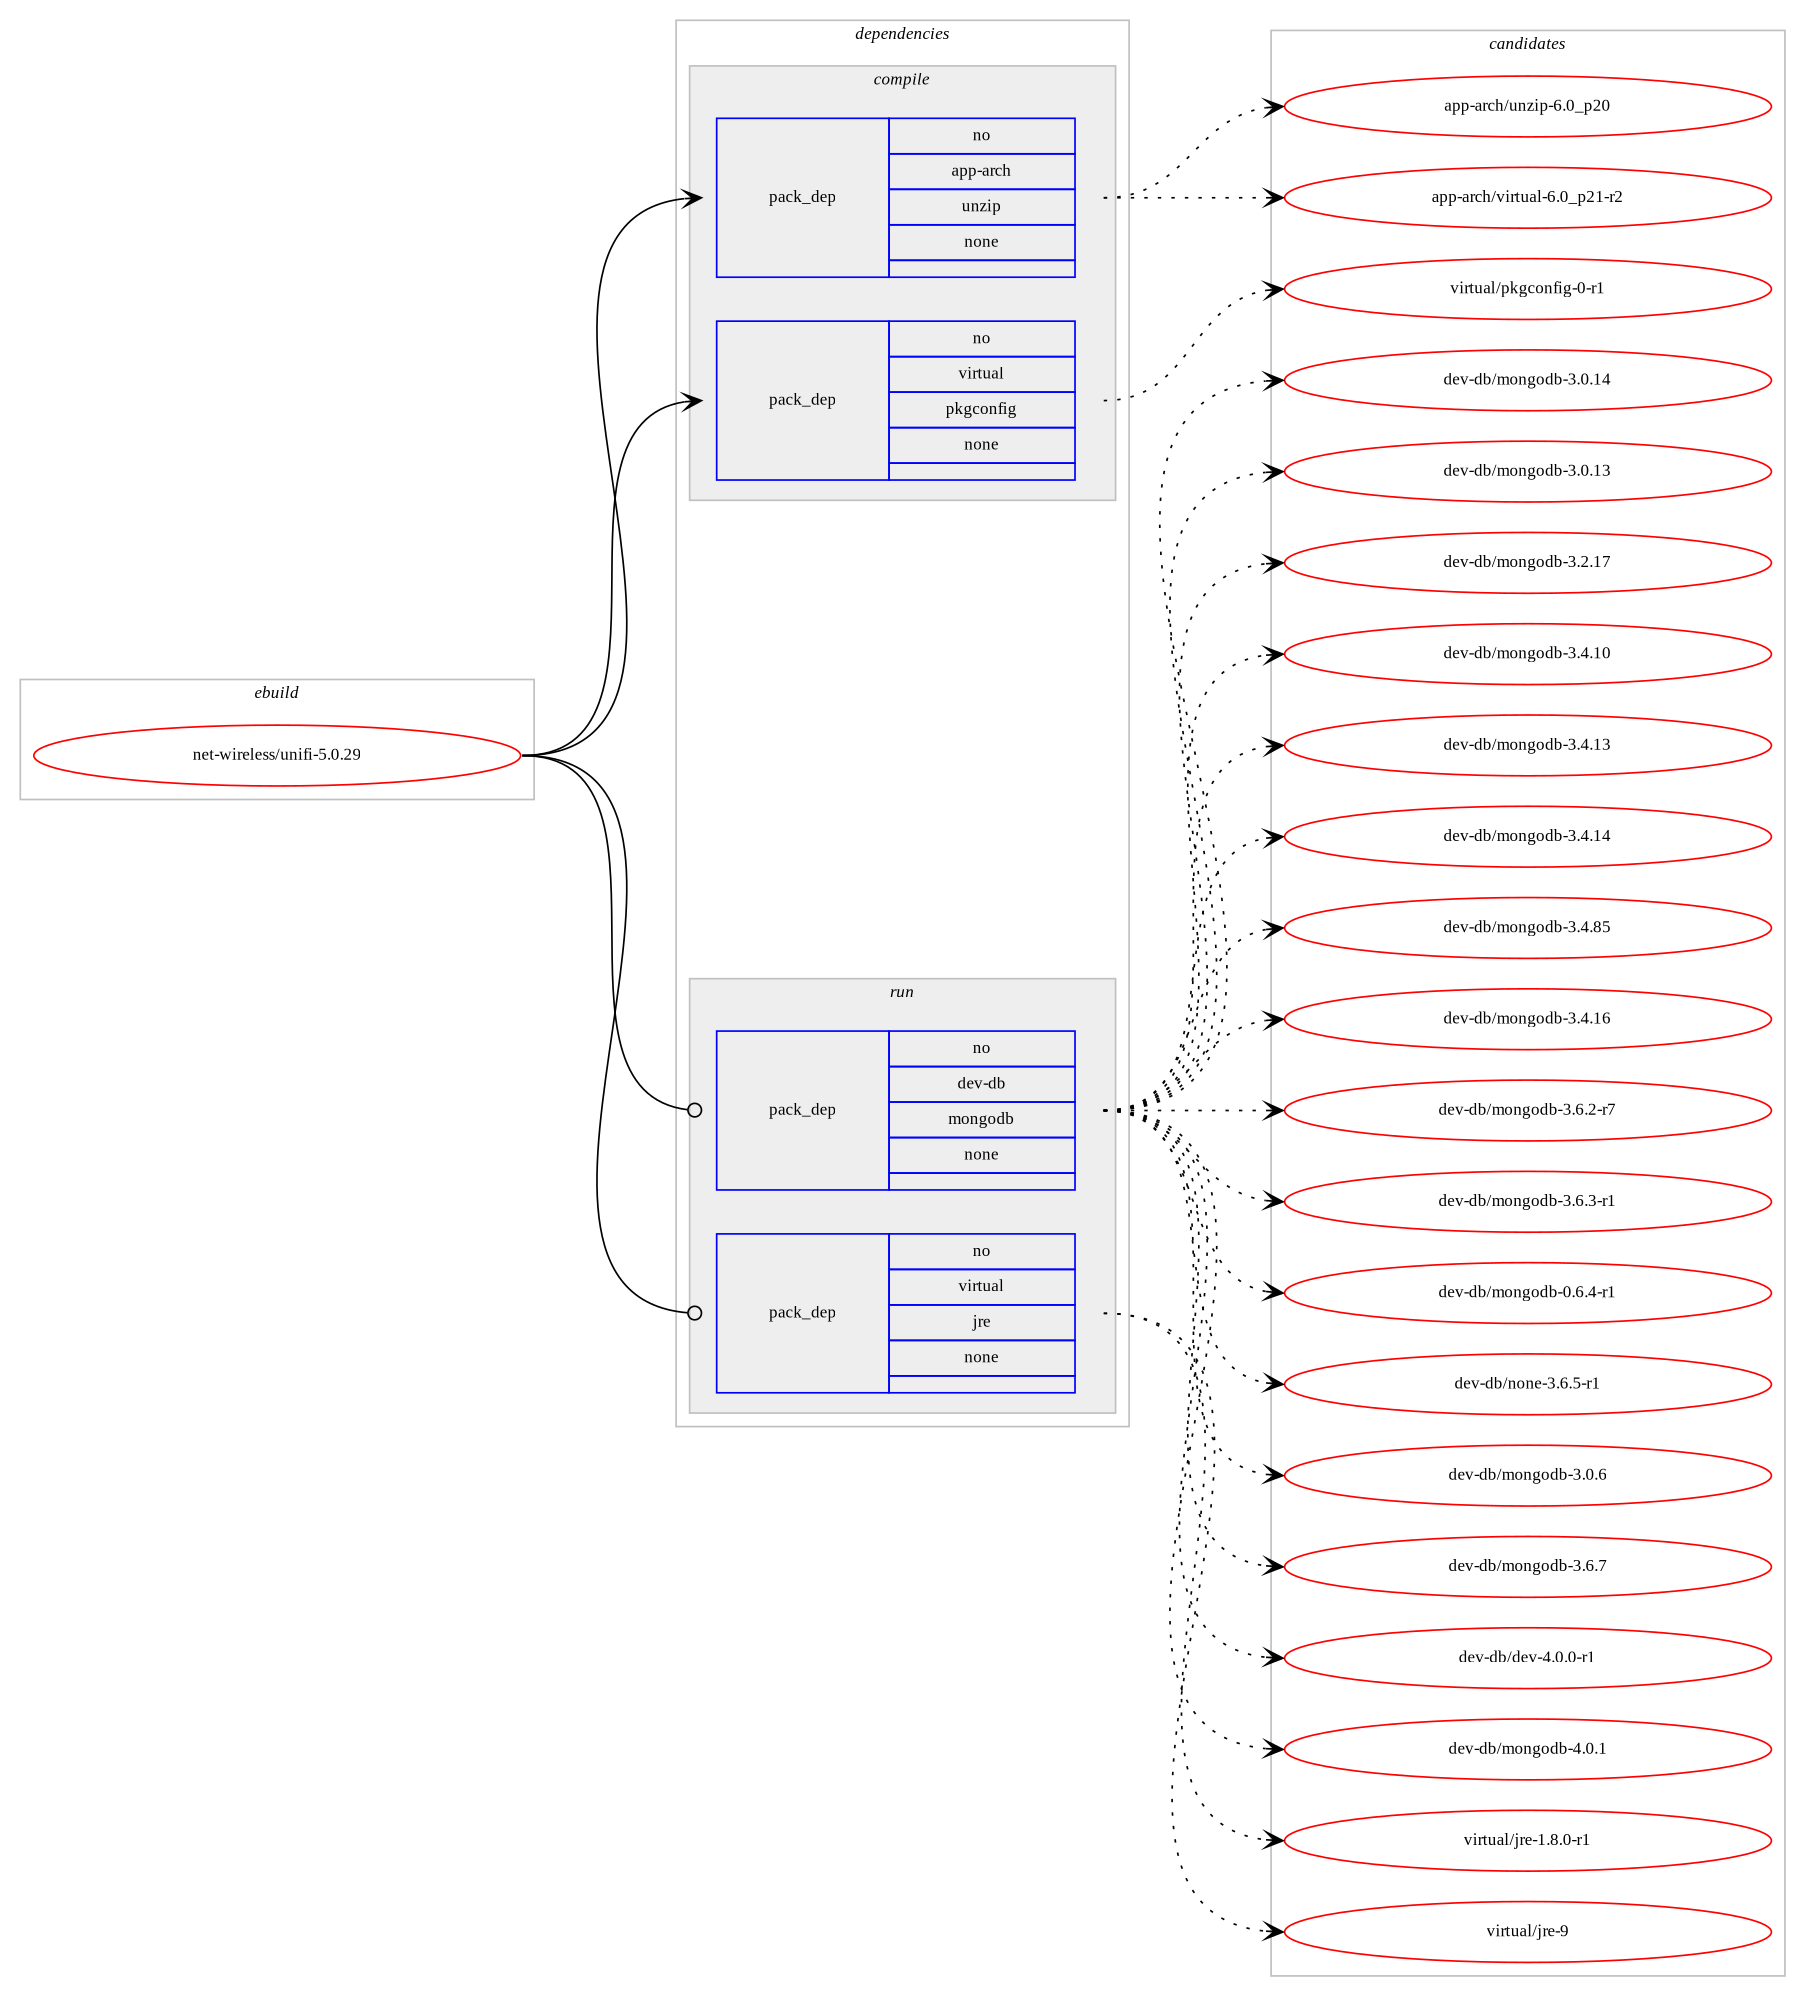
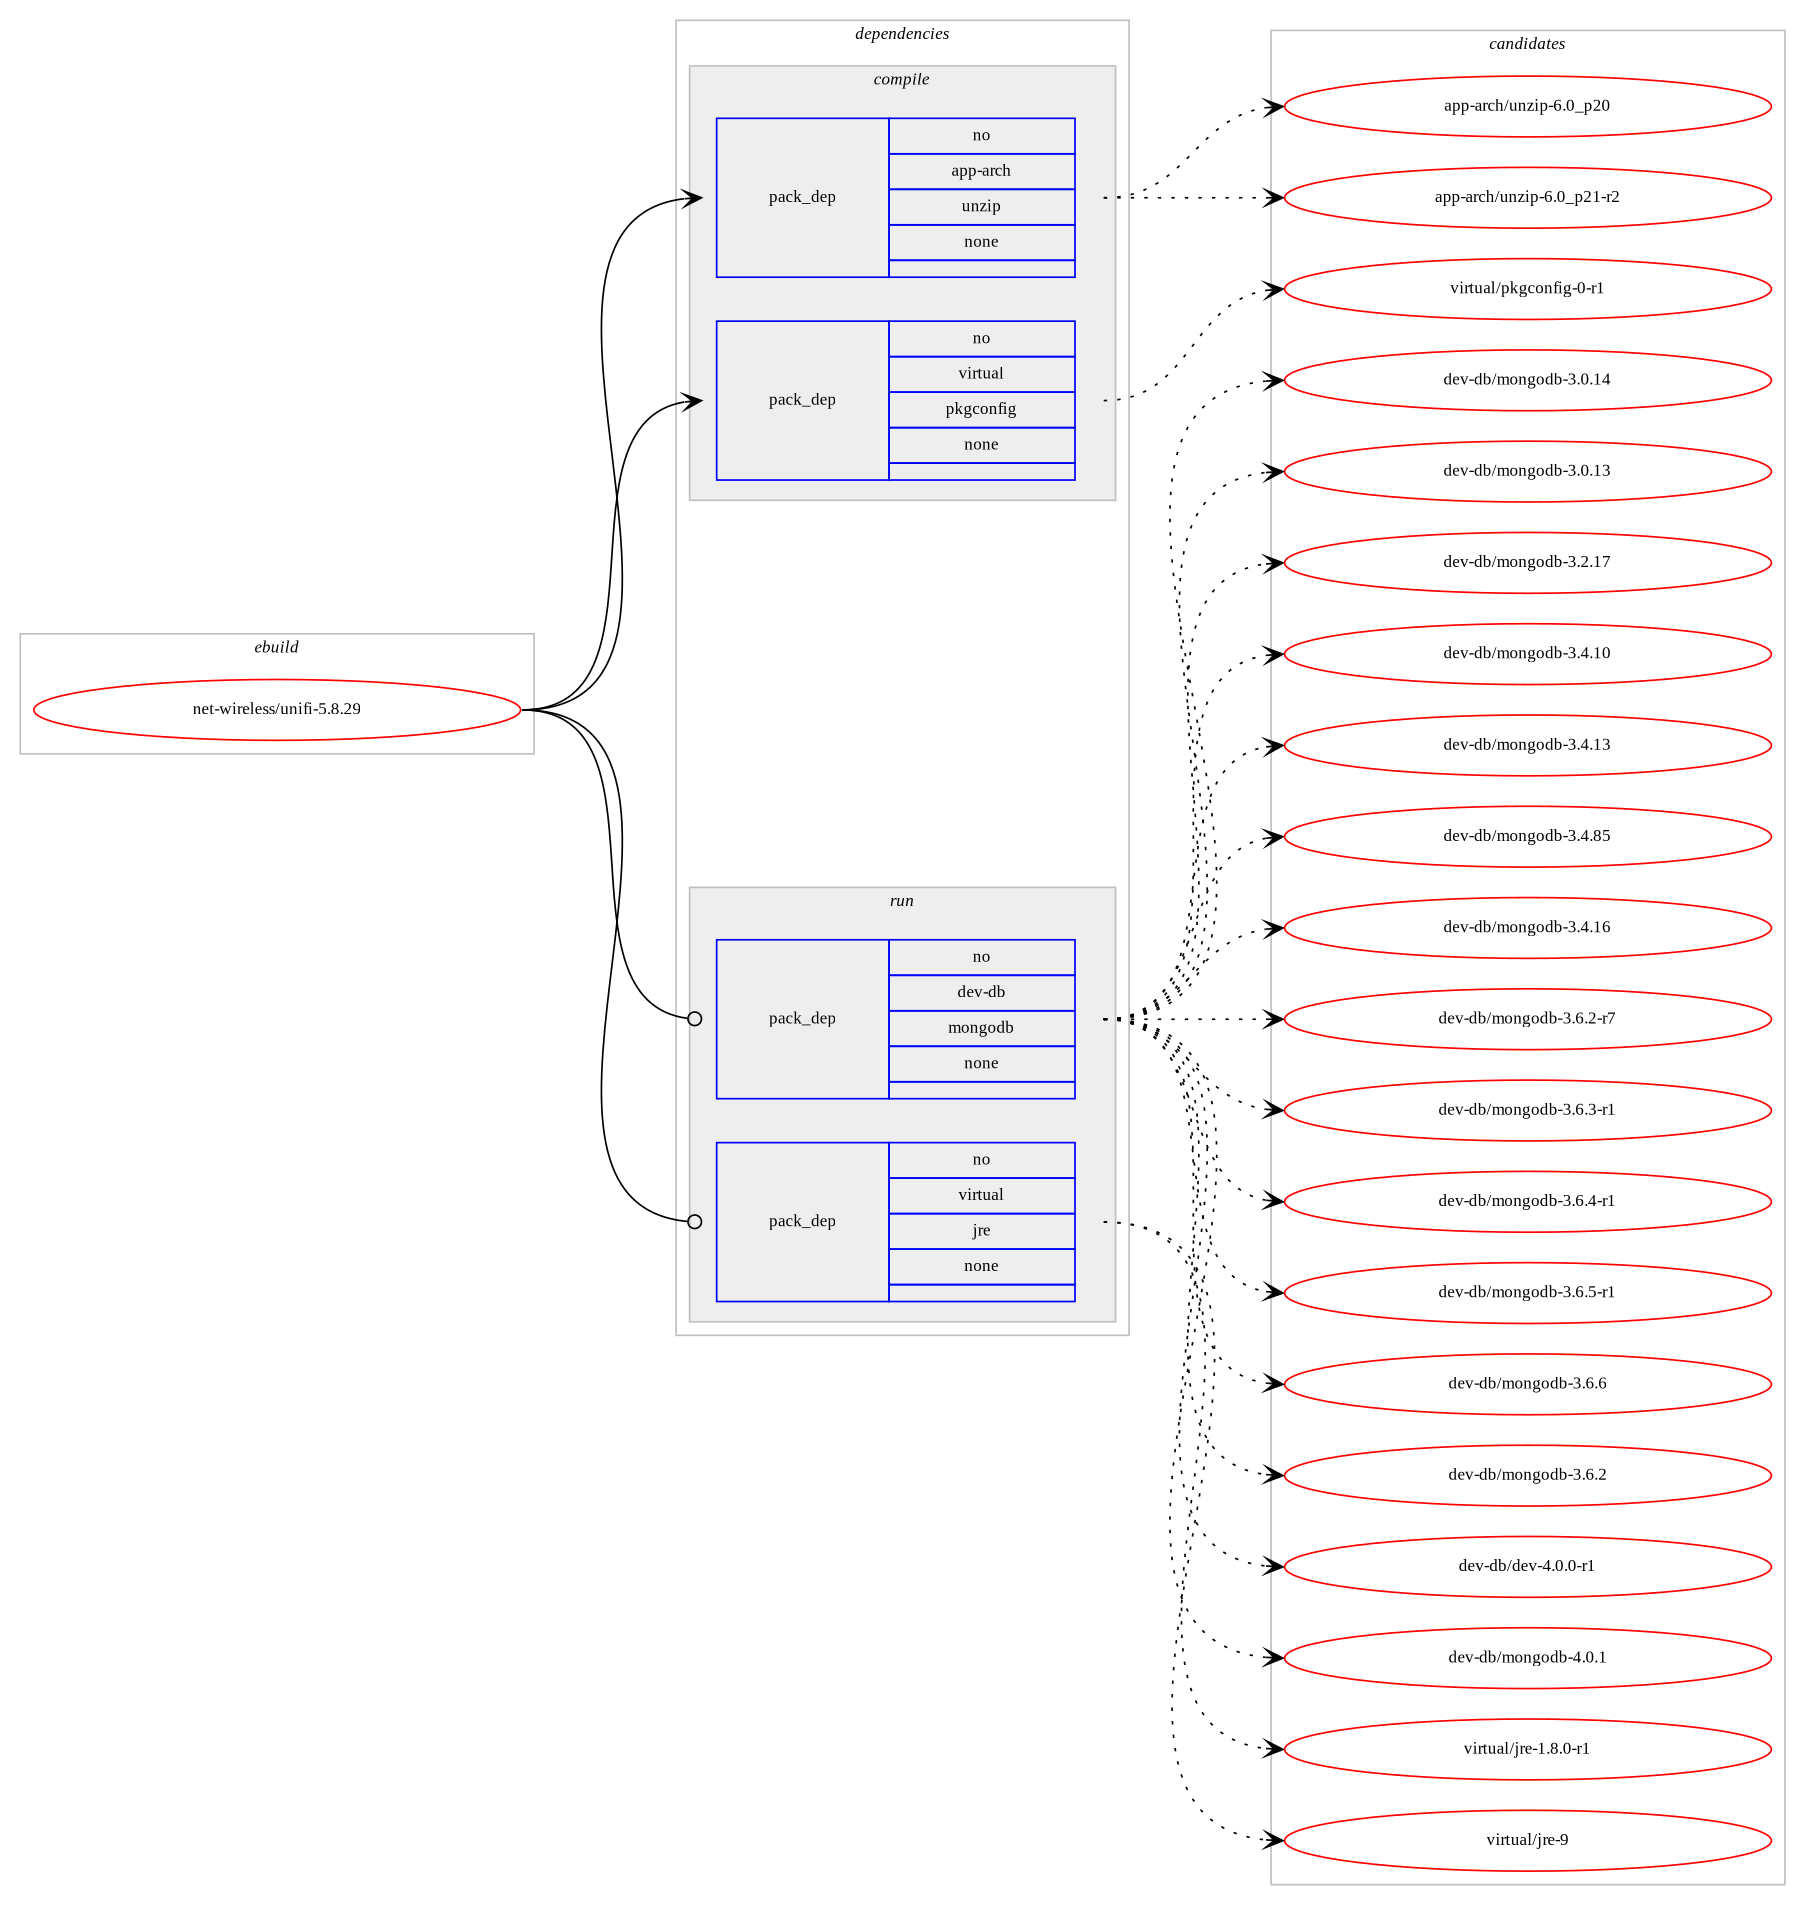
  digraph {
    compound=true
    concentrate=true
    fontname="Liberation Serif"
    fontsize=10
    newrank=true
    rankdir=LR
    ranksep=1.5
    node [color=red fontname="Liberation Serif" fontsize=10]
    edge [arrowhead=vee fontname="Liberation Serif" headport=w style=dotted tailport=e weight=100]
-   n1 [label="net-wireless/unifi-5.0.29" width=4]
+   n1 [label="net-wireless/unifi-5.8.29" width=4]
    n2 [color=blue label=<<TABLE BORDER="0" CELLBORDER="1" CELLSPACING="0" CELLPADDING="4" WIDTH="220"><TR><TD ROWSPAN="6" CELLPADDING="30">pack_dep</TD></TR><TR><TD WIDTH="110">no</TD></TR><TR><TD>app-arch</TD></TR><TR><TD>unzip</TD></TR><TR><TD>none</TD></TR><TR><TD></TD></TR></TABLE>> shape=none]
    n3 [color=blue label=<<TABLE BORDER="0" CELLBORDER="1" CELLSPACING="0" CELLPADDING="4" WIDTH="220"><TR><TD ROWSPAN="6" CELLPADDING="30">pack_dep</TD></TR><TR><TD WIDTH="110">no</TD></TR><TR><TD>virtual</TD></TR><TR><TD>pkgconfig</TD></TR><TR><TD>none</TD></TR><TR><TD></TD></TR></TABLE>> shape=none]
    n4 [color=blue label=<<TABLE BORDER="0" CELLBORDER="1" CELLSPACING="0" CELLPADDING="4" WIDTH="220"><TR><TD ROWSPAN="6" CELLPADDING="30">pack_dep</TD></TR><TR><TD WIDTH="110">no</TD></TR><TR><TD>dev-db</TD></TR><TR><TD>mongodb</TD></TR><TR><TD>none</TD></TR><TR><TD></TD></TR></TABLE>> shape=none]
    n5 [color=blue label=<<TABLE BORDER="0" CELLBORDER="1" CELLSPACING="0" CELLPADDING="4" WIDTH="220"><TR><TD ROWSPAN="6" CELLPADDING="30">pack_dep</TD></TR><TR><TD WIDTH="110">no</TD></TR><TR><TD>virtual</TD></TR><TR><TD>jre</TD></TR><TR><TD>none</TD></TR><TR><TD></TD></TR></TABLE>> shape=none]
    n6 [label="app-arch/unzip-6.0_p20" width=4]
-   n7 [label="app-arch/virtual-6.0_p21-r2" width=4]
+   n7 [label="app-arch/unzip-6.0_p21-r2" width=4]
    n8 [label="virtual/pkgconfig-0-r1" width=4]
    n9 [label="dev-db/mongodb-3.0.14" width=4]
    n10 [label="dev-db/mongodb-3.0.13" width=4]
    n11 [label="dev-db/mongodb-3.2.17" width=4]
    n12 [label="dev-db/mongodb-3.4.10" width=4]
    n13 [label="dev-db/mongodb-3.4.13" width=4]
-   n14 [label="dev-db/mongodb-3.4.14" width=4]
    n15 [label="dev-db/mongodb-3.4.85" width=4]
    n16 [label="dev-db/mongodb-3.4.16" width=4]
    n17 [label="dev-db/mongodb-3.6.2-r7" width=4]
    n18 [label="dev-db/mongodb-3.6.3-r1" width=4]
-   n19 [label="dev-db/mongodb-0.6.4-r1" width=4]
-   n20 [label="dev-db/none-3.6.5-r1" width=4]
-   n21 [label="dev-db/mongodb-3.0.6" width=4]
-   n22 [label="dev-db/mongodb-3.6.7" width=4]
+   n19 [label="dev-db/mongodb-3.6.4-r1" width=4]
+   n20 [label="dev-db/mongodb-3.6.5-r1" width=4]
+   n21 [label="dev-db/mongodb-3.6.6" width=4]
+   n22 [label="dev-db/mongodb-3.6.2" width=4]
    n23 [label="dev-db/dev-4.0.0-r1" width=4]
    n24 [label="dev-db/mongodb-4.0.1" width=4]
    n25 [label="virtual/jre-1.8.0-r1" width=4]
    n26 [label="virtual/jre-9" width=4]
    subgraph cluster_1 {
      color=gray
      label=<<i>ebuild</i>>
      rank=same
      n1
    }
    subgraph cluster_2 {
      color=gray
      label=<<i>dependencies</i>>
      subgraph cluster_3 {
        color=gray
        fillcolor="#eeeeee"
        label=<<i>compile</i>>
        style=filled
        subgraph sub_4 {
          color=gray
          fillcolor="#eeeeee"
          label=<<i>compile</i>>
          style=filled
          n2
        }
        subgraph sub_5 {
          color=gray
          fillcolor="#eeeeee"
          label=<<i>compile</i>>
          style=filled
          n3
        }
      }
      subgraph cluster_6 {
        color=gray
        fillcolor="#eeeeee"
        label=<<i>compile and run</i>>
        style=filled
      }
      subgraph cluster_7 {
        color=gray
        fillcolor="#eeeeee"
        label=<<i>run</i>>
        style=filled
        subgraph sub_8 {
          color=gray
          fillcolor="#eeeeee"
          label=<<i>run</i>>
          style=filled
          n4
        }
        subgraph sub_9 {
          color=gray
          fillcolor="#eeeeee"
          label=<<i>run</i>>
          style=filled
          n5
        }
      }
    }
    subgraph cluster_10 {
      color=gray
      label=<<i>candidates</i>>
      rank=same
      subgraph sub_11 {
        color=black
        label=<<i>candidates</i>>
        nodesep=1
        rank=same
        n6
        n7
      }
      subgraph sub_12 {
        color=black
        label=<<i>candidates</i>>
        nodesep=1
        rank=same
        n8
      }
      subgraph sub_13 {
        color=black
        label=<<i>candidates</i>>
        nodesep=1
        rank=same
        n9
        n10
        n11
        n12
        n13
-       n14
        n15
        n16
        n17
        n18
        n19
        n20
        n21
        n22
        n23
        n24
      }
      subgraph sub_14 {
        color=black
        label=<<i>candidates</i>>
        nodesep=1
        rank=same
        n25
        n26
      }
    }
    n1 -> n2 [style=solid weight=20]
    n1 -> n3 [style=solid weight=20]
    n1 -> n4 [arrowhead=odot style=solid weight=20]
    n1 -> n5 [arrowhead=odot style=solid weight=20]
    n2 -> n6
    n2 -> n7
    n3 -> n8
    n4 -> n9
    n4 -> n10
    n4 -> n11
    n4 -> n12
    n4 -> n13
-   n4 -> n14
    n4 -> n15
    n4 -> n16
    n4 -> n17
    n4 -> n18
    n4 -> n19
    n4 -> n20
    n4 -> n21
    n4 -> n22
    n4 -> n23
    n4 -> n24
    n5 -> n25
    n5 -> n26
  }
